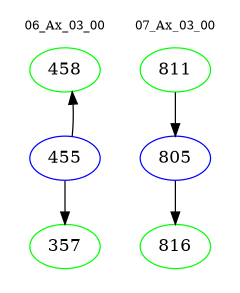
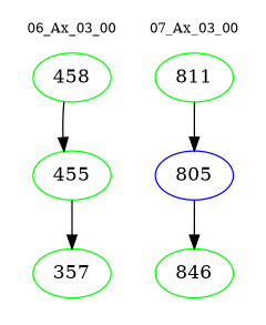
  digraph {
    node [color=green]
    edge [color=black]
    n1 [label=458]
-   n2 [color=blue label=455]
+   n2 [label=455]
    n3 [label=357]
    n4 [label=811]
    n5 [color=blue label=805]
-   n6 [label=816]
+   n6 [label=846]
    subgraph cluster_1 {
      color=white
      fontsize=10
      label="06_Ax_03_00"
      n1
      n2
      n3
    }
    subgraph cluster_2 {
      color=white
      fontsize=10
      label="07_Ax_03_00"
      n4
      n5
      n6
    }
-   n2 -> n1
+   n1 -> n2
    n2 -> n3
    n4 -> n5
    n5 -> n6
  }
